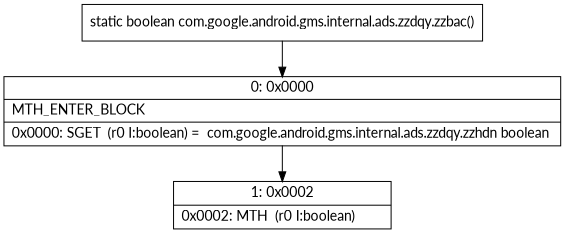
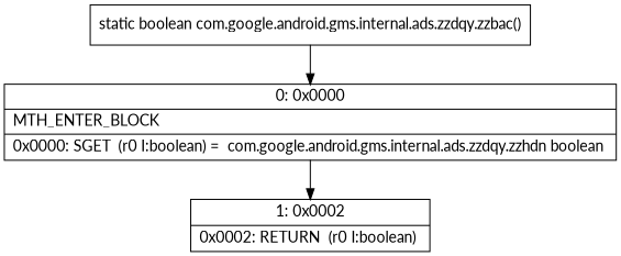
  digraph {
    fontname=Lato
    node [shape=record fontname=Lato]
    edge [fontname=Lato]
    n1 [label="{0\:\ 0x0000|MTH_ENTER_BLOCK\l|0x0000: SGET  (r0 I:boolean) =  com.google.android.gms.internal.ads.zzdqy.zzhdn boolean \l}"]
-   n2 [label="{1\:\ 0x0002|0x0002: MTH  (r0 I:boolean) \l}"]
+   n2 [label="{1\:\ 0x0002|0x0002: RETURN  (r0 I:boolean) \l}"]
    n3 [label="{static boolean com.google.android.gms.internal.ads.zzdqy.zzbac() }"]
    n1 -> n2
    n3 -> n1
  }
